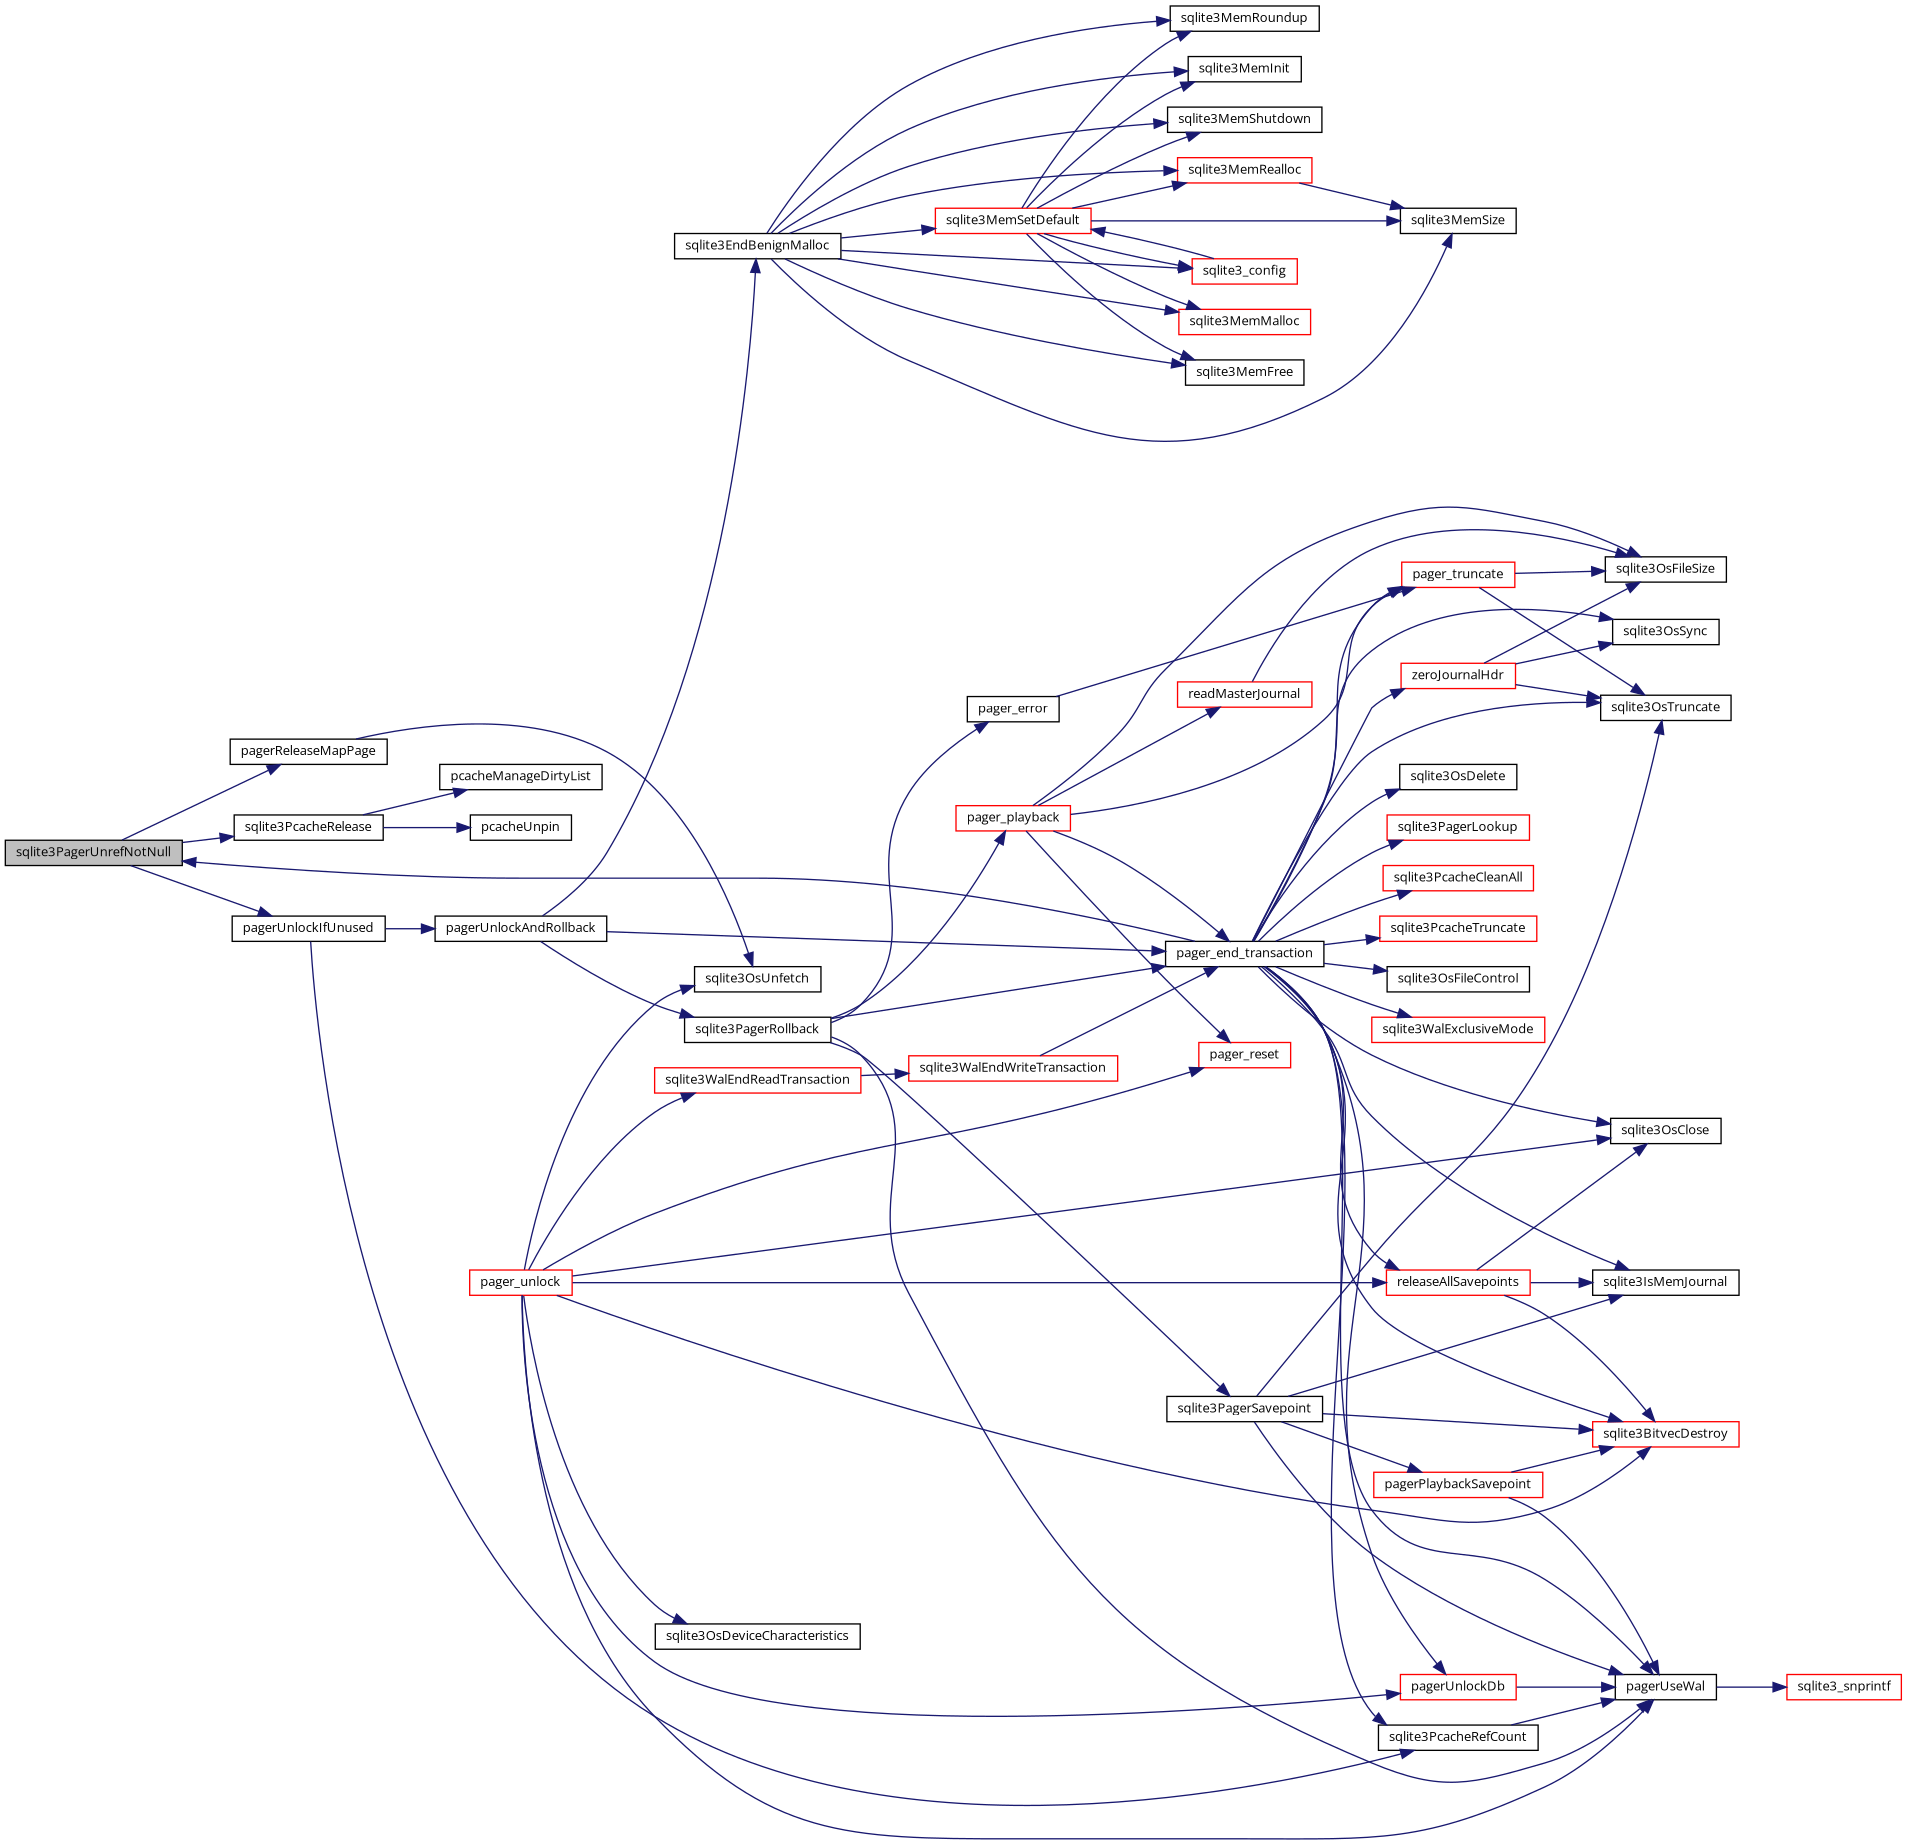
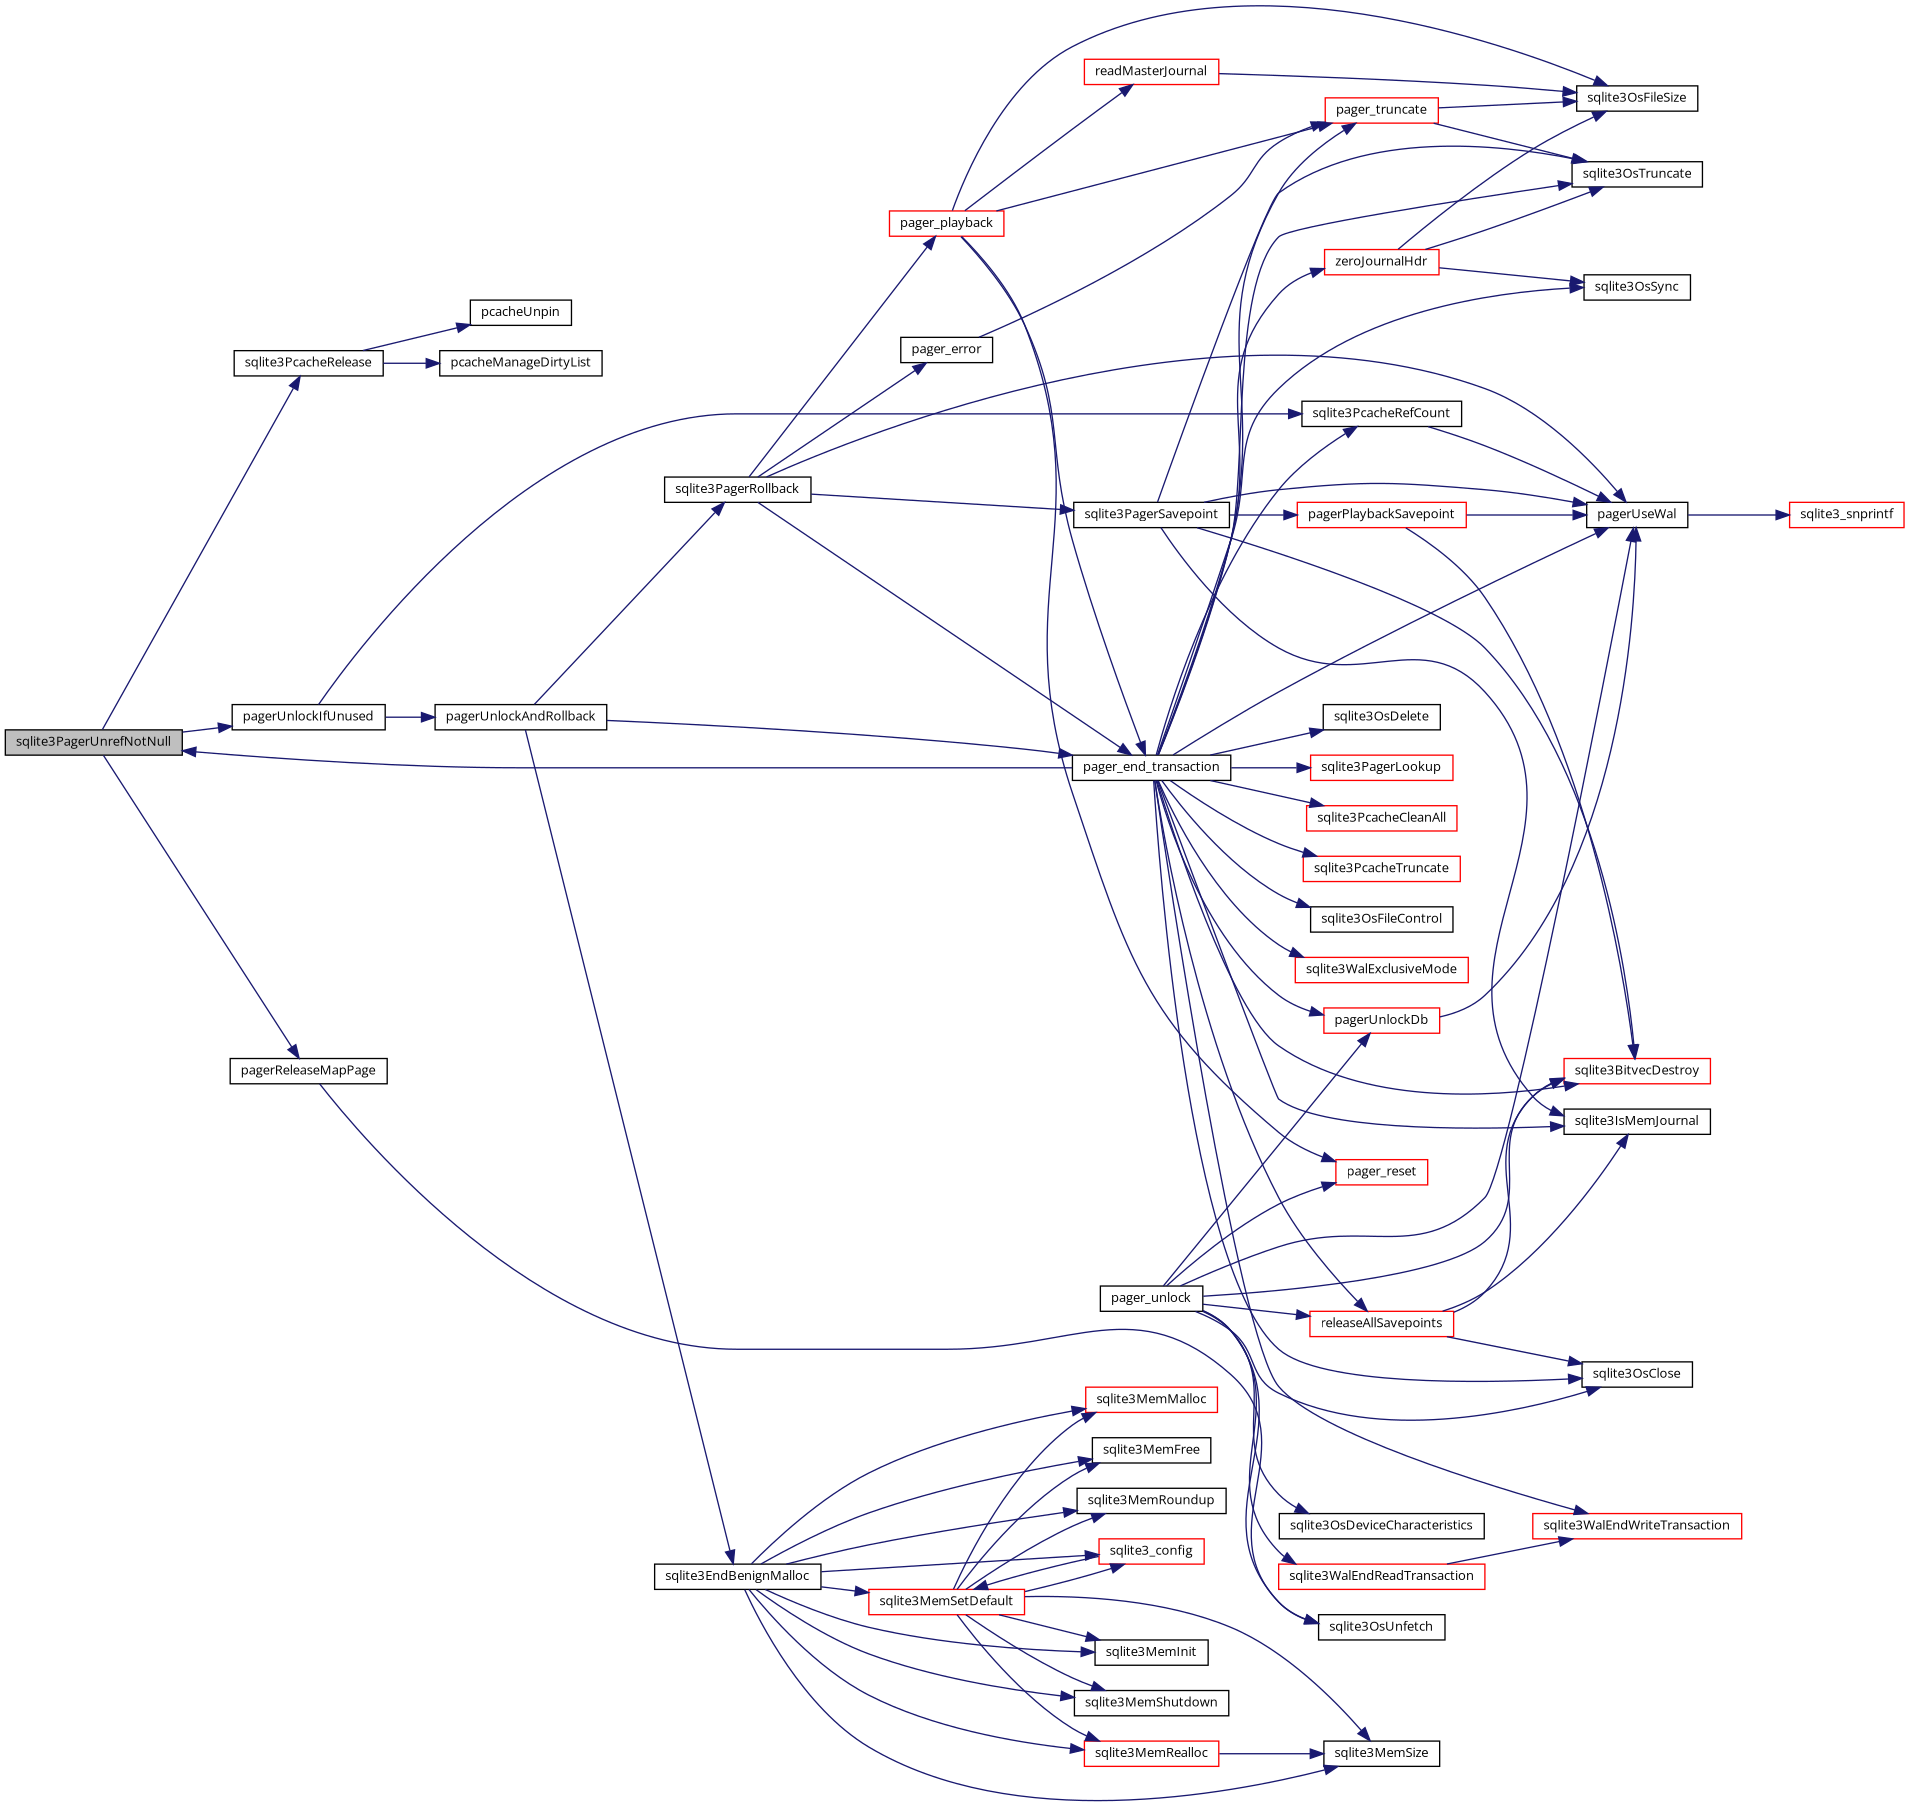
  digraph {
    fontname="Open Sans"
    rankdir=LR
    node [color=black fillcolor=white fontname="Open Sans" fontsize=10 shape=record style=filled]
    edge [color=midnightblue fontname="Open Sans" fontsize=10 labelfontname=FreeSans labelfontsize=10 style=solid]
    n1 [fillcolor=grey75 fontcolor=black height=0.2 label=sqlite3PagerUnrefNotNull width=0.4]
    n2 [height=0.2 label=pagerReleaseMapPage width=0.4]
    n3 [height=0.2 label=sqlite3PcacheRelease width=0.4]
    n4 [height=0.2 label=pagerUnlockIfUnused width=0.4]
    n5 [height=0.2 label=sqlite3OsUnfetch width=0.4]
    n6 [height=0.2 label=pcacheUnpin width=0.4]
    n7 [height=0.2 label=pcacheManageDirtyList width=0.4]
    n8 [height=0.2 label=sqlite3PcacheRefCount width=0.4]
    n9 [height=0.2 label=pagerUnlockAndRollback width=0.4]
    n10 [height=0.2 label=pagerUseWal width=0.4]
    n11 [height=0.2 label=sqlite3PagerRollback width=0.4]
    n12 [height=0.2 label=pager_end_transaction width=0.4]
    n13 [height=0.2 label=sqlite3EndBenignMalloc width=0.4]
    n14 [height=0.2 label=sqlite3PagerSavepoint width=0.4]
    n15 [color=red height=0.2 label=pager_playback width=0.4]
    n16 [height=0.2 label=pager_error width=0.4]
    n17 [color=red height=0.2 label=sqlite3BitvecDestroy width=0.4]
    n18 [height=0.2 label=sqlite3IsMemJournal width=0.4]
    n19 [height=0.2 label=sqlite3OsTruncate width=0.4]
    n20 [color=red height=0.2 label=releaseAllSavepoints width=0.4]
    n21 [height=0.2 label=sqlite3OsClose width=0.4]
    n22 [height=0.2 label=sqlite3OsSync width=0.4]
    n23 [color=red height=0.2 label=zeroJournalHdr width=0.4]
    n24 [height=0.2 label=sqlite3OsDelete width=0.4]
    n25 [color=red height=0.2 label=sqlite3PagerLookup width=0.4]
    n26 [color=red height=0.2 label=sqlite3PcacheCleanAll width=0.4]
    n27 [color=red height=0.2 label=sqlite3PcacheTruncate width=0.4]
    n28 [color=red height=0.2 label=sqlite3WalEndWriteTransaction width=0.4]
    n29 [color=red height=0.2 label=pager_truncate width=0.4]
    n30 [height=0.2 label=sqlite3OsFileControl width=0.4]
    n31 [color=red height=0.2 label=sqlite3WalExclusiveMode width=0.4]
    n32 [color=red height=0.2 label=pagerUnlockDb width=0.4]
    n33 [color=red height=0.2 label=sqlite3MemMalloc width=0.4]
    n34 [height=0.2 label=sqlite3MemFree width=0.4]
    n35 [color=red height=0.2 label=sqlite3MemRealloc width=0.4]
    n36 [height=0.2 label=sqlite3MemSize width=0.4]
    n37 [height=0.2 label=sqlite3MemRoundup width=0.4]
    n38 [height=0.2 label=sqlite3MemInit width=0.4]
    n39 [height=0.2 label=sqlite3MemShutdown width=0.4]
    n40 [color=red height=0.2 label=sqlite3MemSetDefault width=0.4]
    n41 [color=red height=0.2 label=sqlite3_config width=0.4]
-   n42 [color=red height=0.2 label=pager_unlock width=0.4]
+   n42 [height=0.2 label=pager_unlock width=0.4]
    n43 [color=red height=0.2 label=pager_reset width=0.4]
    n44 [color=red height=0.2 label=sqlite3WalEndReadTransaction width=0.4]
    n45 [height=0.2 label=sqlite3OsDeviceCharacteristics width=0.4]
    n46 [color=red height=0.2 label=sqlite3_snprintf width=0.4]
    n47 [color=red height=0.2 label=pagerPlaybackSavepoint width=0.4]
    n48 [height=0.2 label=sqlite3OsFileSize width=0.4]
    n49 [color=red height=0.2 label=readMasterJournal width=0.4]
    n1 -> n2
    n1 -> n3
    n1 -> n4
    n2 -> n5
    n3 -> n6
    n3 -> n7
    n4 -> n8
    n4 -> n9
    n8 -> n10
    n9 -> n11
    n9 -> n12
    n9 -> n13
    n10 -> n46
    n11 -> n10
    n11 -> n12
    n11 -> n14
    n11 -> n15
    n11 -> n16
    n12 -> n1
    n12 -> n8
    n12 -> n10
    n12 -> n17
    n12 -> n18
    n12 -> n19
    n12 -> n20
    n12 -> n21
    n12 -> n22
    n12 -> n23
    n12 -> n24
    n12 -> n25
    n12 -> n26
    n12 -> n27
-   n28 -> n12
+   n12 -> n28
    n12 -> n29
    n12 -> n30
    n12 -> n31
    n12 -> n32
    n13 -> n33
    n13 -> n34
    n13 -> n35
    n13 -> n36
    n13 -> n37
    n13 -> n38
    n13 -> n39
    n13 -> n40
    n13 -> n41
    n14 -> n10
    n14 -> n17
    n14 -> n18
    n14 -> n19
    n14 -> n47
    n15 -> n12
    n15 -> n29
    n15 -> n43
    n15 -> n48
    n15 -> n49
    n16 -> n29
    n20 -> n17
    n20 -> n18
    n20 -> n21
    n23 -> n19
    n23 -> n22
    n23 -> n48
    n29 -> n19
    n29 -> n48
    n32 -> n10
    n35 -> n36
    n40 -> n33
    n40 -> n34
    n40 -> n35
    n40 -> n36
    n40 -> n37
    n40 -> n38
    n40 -> n39
    n40 -> n41
    n41 -> n40
    n42 -> n5
    n42 -> n10
    n42 -> n17
    n42 -> n20
    n42 -> n21
    n42 -> n32
    n42 -> n43
    n42 -> n44
    n42 -> n45
    n44 -> n28
    n47 -> n10
    n47 -> n17
    n49 -> n48
  }
